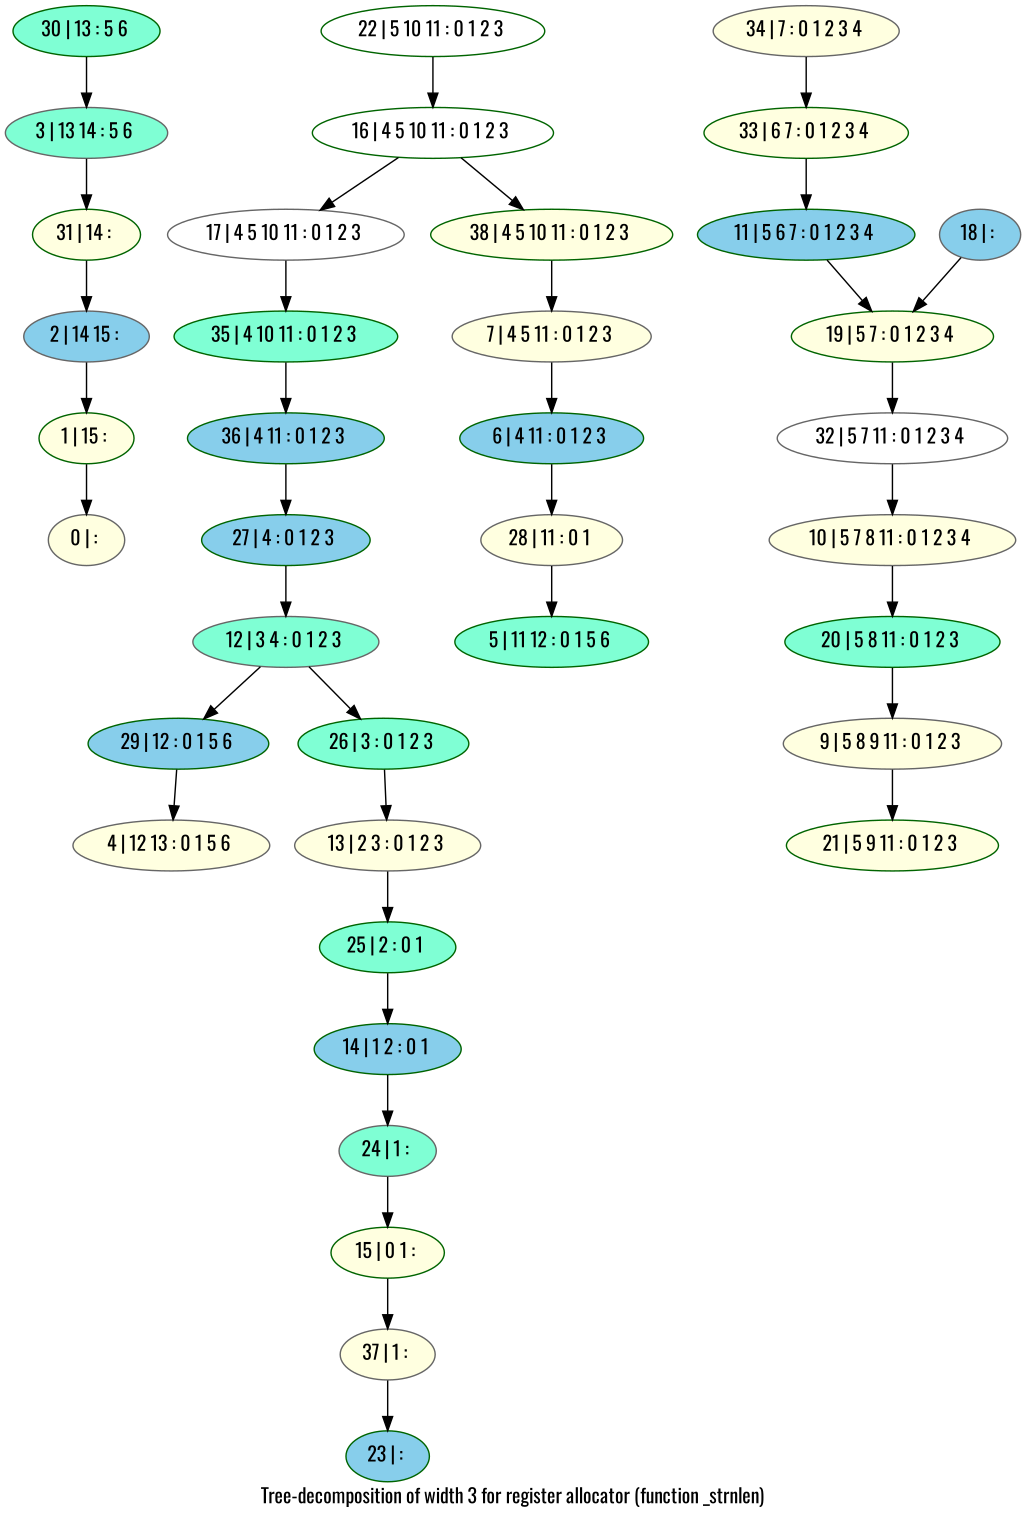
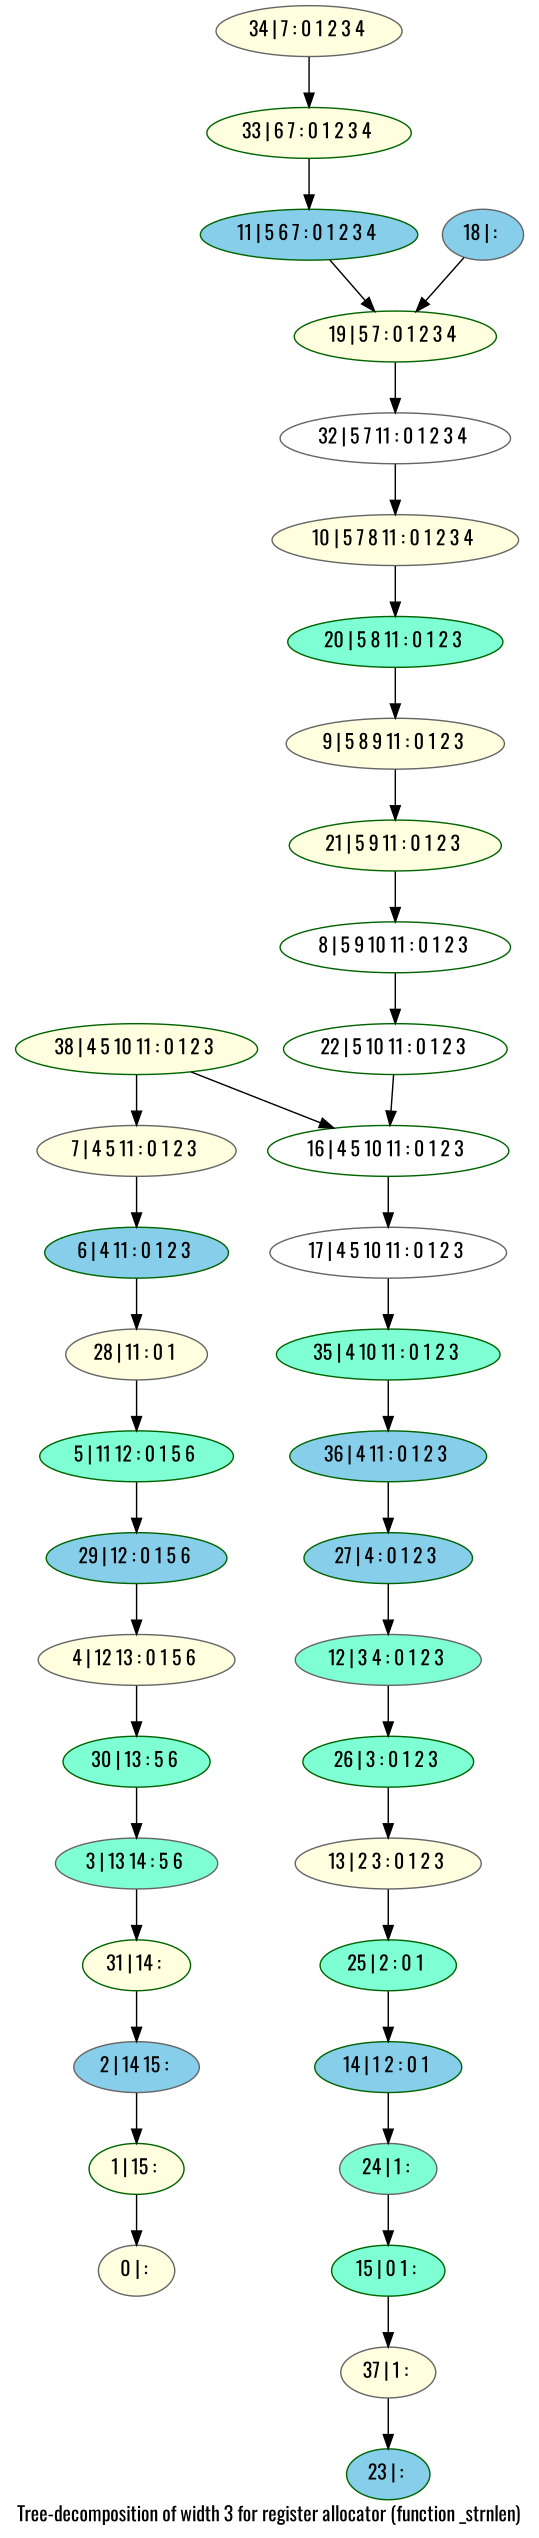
  digraph {
    fontname=Oswald
    label="Tree-decomposition of width 3 for register allocator (function _strnlen)"
    node [color=darkgreen fillcolor=lightyellow fontname=Oswald style=filled]
    edge [fontname=Oswald]
    n1 [color=gray40 label="0 | : "]
    n2 [label="1 | 15 : "]
    n3 [color=gray40 fillcolor=skyblue label="2 | 14 15 : "]
    n4 [color=gray40 fillcolor=aquamarine label="3 | 13 14 : 5 6 "]
    n5 [label="31 | 14 : "]
    n6 [color=gray40 label="4 | 12 13 : 0 1 5 6 "]
    n7 [fillcolor=aquamarine label="30 | 13 : 5 6 "]
    n8 [fillcolor=aquamarine label="5 | 11 12 : 0 1 5 6 "]
    n9 [fillcolor=skyblue label="29 | 12 : 0 1 5 6 "]
    n10 [fillcolor=skyblue label="6 | 4 11 : 0 1 2 3 "]
    n11 [color=gray40 label="28 | 11 : 0 1 "]
    n12 [color=gray40 label="7 | 4 5 11 : 0 1 2 3 "]
+   n13 [fillcolor=white label="8 | 5 9 10 11 : 0 1 2 3 "]
    n14 [fillcolor=white label="22 | 5 10 11 : 0 1 2 3 "]
    n15 [fillcolor=white label="16 | 4 5 10 11 : 0 1 2 3 "]
    n16 [color=gray40 label="9 | 5 8 9 11 : 0 1 2 3 "]
    n17 [label="21 | 5 9 11 : 0 1 2 3 "]
    n18 [color=gray40 label="10 | 5 7 8 11 : 0 1 2 3 4 "]
    n19 [fillcolor=aquamarine label="20 | 5 8 11 : 0 1 2 3 "]
    n20 [fillcolor=skyblue label="11 | 5 6 7 : 0 1 2 3 4 "]
    n21 [label="19 | 5 7 : 0 1 2 3 4 "]
    n22 [color=gray40 fillcolor=white label="32 | 5 7 11 : 0 1 2 3 4 "]
    n23 [color=gray40 fillcolor=aquamarine label="12 | 3 4 : 0 1 2 3 "]
    n24 [fillcolor=aquamarine label="26 | 3 : 0 1 2 3 "]
    n25 [color=gray40 label="13 | 2 3 : 0 1 2 3 "]
    n26 [fillcolor=aquamarine label="25 | 2 : 0 1 "]
    n27 [fillcolor=skyblue label="14 | 1 2 : 0 1 "]
    n28 [color=gray40 fillcolor=aquamarine label="24 | 1 : "]
-   n29 [label="15 | 0 1 : "]
+   n29 [fillcolor=aquamarine label="15 | 0 1 : "]
    n30 [color=gray40 label="37 | 1 : "]
    n31 [fillcolor=skyblue label="23 | : "]
    n32 [color=gray40 fillcolor=white label="17 | 4 5 10 11 : 0 1 2 3 "]
    n33 [label="38 | 4 5 10 11 : 0 1 2 3 "]
    n34 [fillcolor=aquamarine label="35 | 4 10 11 : 0 1 2 3 "]
    n35 [fillcolor=skyblue label="36 | 4 11 : 0 1 2 3 "]
    n36 [color=gray40 fillcolor=skyblue label="18 | : "]
    n37 [color=gray40 label="34 | 7 : 0 1 2 3 4 "]
    n38 [label="33 | 6 7 : 0 1 2 3 4 "]
    n39 [fillcolor=skyblue label="27 | 4 : 0 1 2 3 "]
    n2 -> n1
    n3 -> n2
    n4 -> n5
    n5 -> n3
+   n6 -> n7
    n7 -> n4
-   n23 -> n9
+   n8 -> n9
    n9 -> n6
    n10 -> n11
    n11 -> n8
    n12 -> n10
+   n13 -> n14
    n14 -> n15
    n15 -> n32
-   n15 -> n33
+   n33 -> n15
    n16 -> n17
+   n17 -> n13
    n18 -> n19
    n19 -> n16
    n20 -> n21
    n21 -> n22
    n22 -> n18
    n23 -> n24
    n24 -> n25
    n25 -> n26
    n26 -> n27
    n27 -> n28
    n28 -> n29
    n29 -> n30
    n30 -> n31
    n32 -> n34
    n33 -> n12
    n34 -> n35
    n35 -> n39
    n36 -> n21
    n37 -> n38
    n38 -> n20
    n39 -> n23
  }
